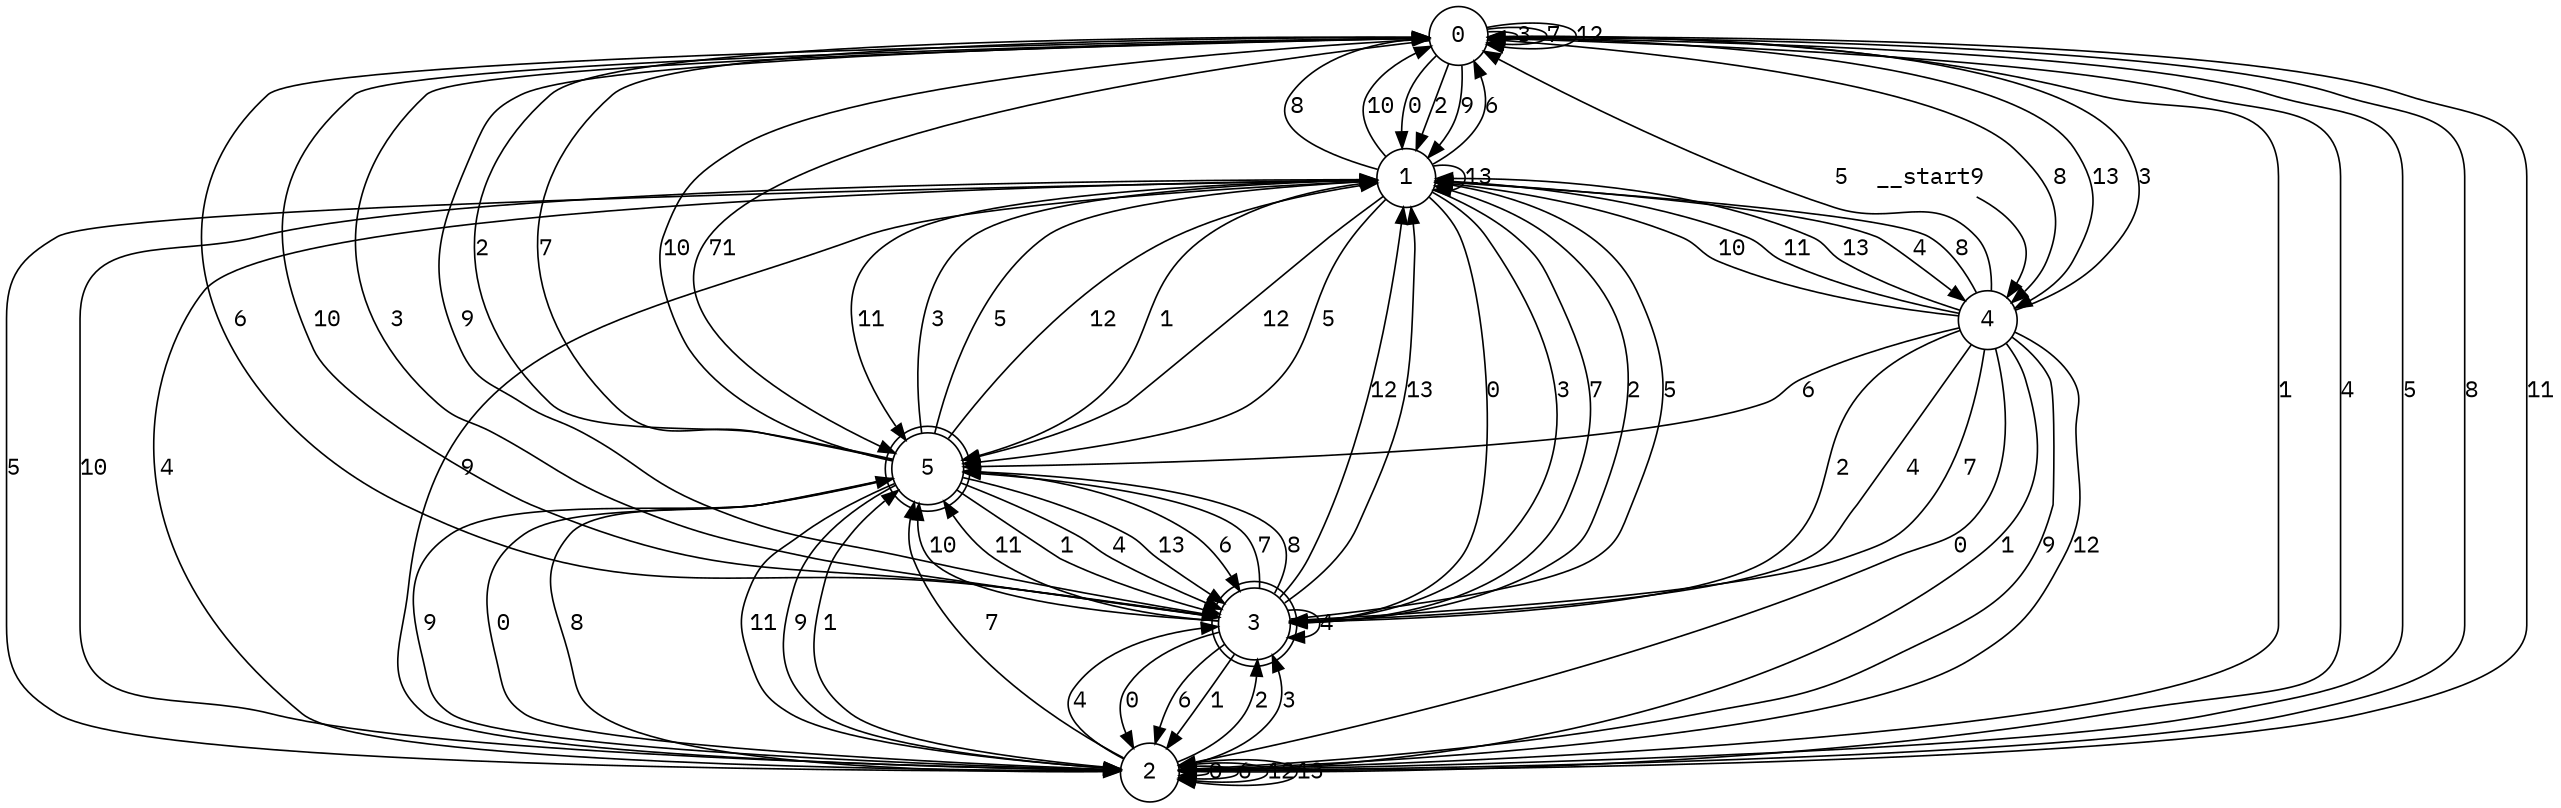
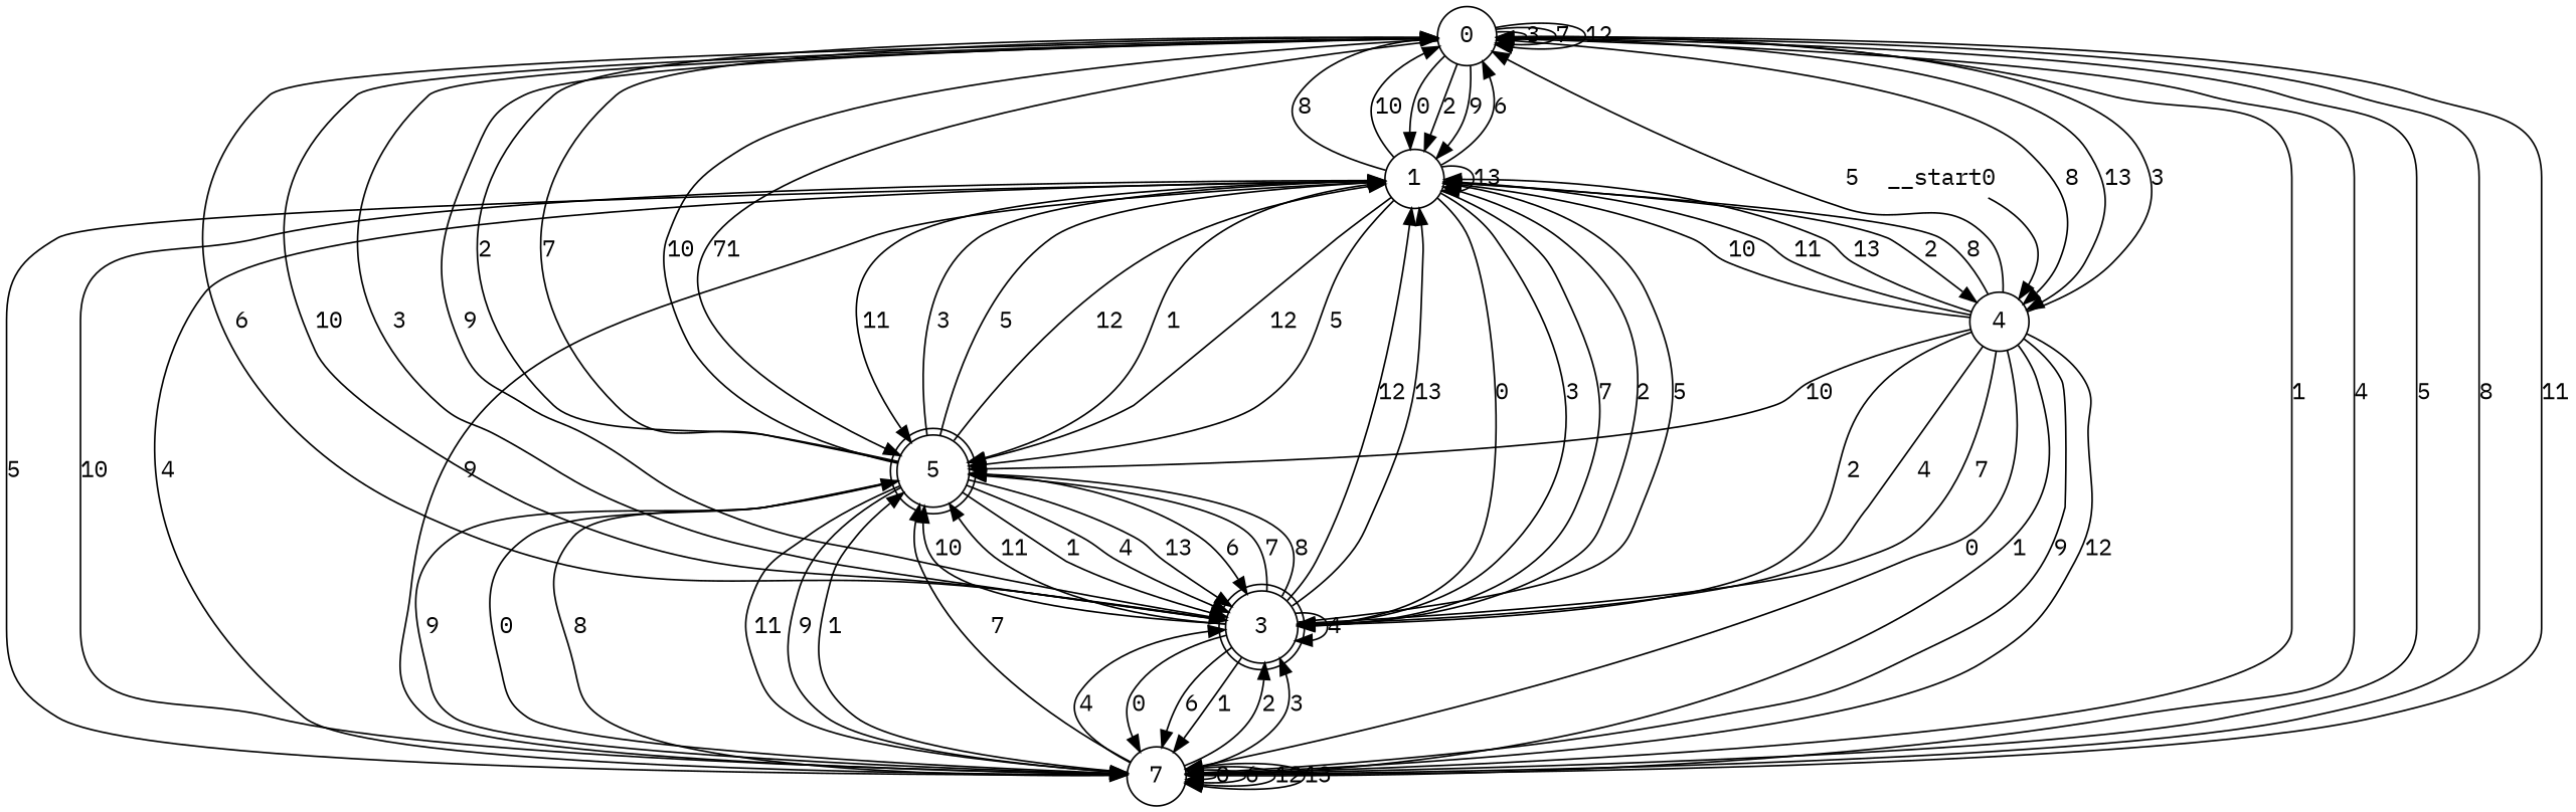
  digraph {
    fontname="IBM Plex Mono"
    node [fontname="IBM Plex Mono" shape=circle]
    edge [fontname="IBM Plex Mono"]
    n1 [label=0]
    n2 [label=1]
-   n3 [label=2]
+   n3 [label=7]
    n4 [label=3 shape=doublecircle]
    n5 [label=4]
    n6 [label=5 shape=doublecircle]
-   __start0 [height=0 shape=none width=0 label=__start9]
+   __start0 [height=0 shape=none width=0]
    n1 -> n1 [label=3]
    n1 -> n1 [label=7]
    n1 -> n1 [label=12]
    n1 -> n2 [label=0]
    n1 -> n2 [label=2]
    n1 -> n2 [label=9]
    n1 -> n3 [label=1]
    n1 -> n3 [label=4]
    n1 -> n3 [label=5]
    n1 -> n4 [label=6]
    n1 -> n4 [label=10]
    n1 -> n5 [label=8]
    n1 -> n5 [label=13]
    n1 -> n6 [label=71]
    n2 -> n1 [label=6]
    n2 -> n1 [label=8]
    n2 -> n1 [label=10]
    n2 -> n2 [label=13]
    n2 -> n3 [label=4]
    n2 -> n3 [label=9]
    n2 -> n4 [label=0]
    n2 -> n4 [label=3]
    n2 -> n4 [label=7]
-   n2 -> n5 [label=4]
+   n2 -> n5 [label=2]
    n2 -> n6 [label=1]
    n2 -> n6 [label=5]
    n2 -> n6 [label=11]
    n2 -> n6 [label=12]
    n3 -> n1 [label=8]
    n3 -> n1 [label=11]
    n3 -> n2 [label=5]
    n3 -> n2 [label=10]
    n3 -> n3 [label=0]
    n3 -> n3 [label=6]
    n3 -> n3 [label=12]
    n3 -> n3 [label=13]
    n3 -> n4 [label=2]
    n3 -> n4 [label=3]
    n3 -> n4 [label=4]
    n3 -> n6 [label=1]
    n3 -> n6 [label=7]
    n3 -> n6 [label=9]
    n4 -> n1 [label=3]
    n4 -> n1 [label=9]
    n4 -> n2 [label=2]
    n4 -> n2 [label=5]
    n4 -> n2 [label=12]
    n4 -> n2 [label=13]
    n4 -> n3 [label=0]
    n4 -> n3 [label=1]
    n4 -> n3 [label=6]
    n4 -> n4 [label=4]
    n4 -> n6 [label=7]
    n4 -> n6 [label=8]
    n4 -> n6 [label=10]
    n4 -> n6 [label=11]
    n5 -> n1 [label=3]
    n5 -> n1 [label=5]
    n5 -> n2 [label=8]
    n5 -> n2 [label=10]
    n5 -> n2 [label=11]
    n5 -> n2 [label=13]
    n5 -> n3 [label=0]
    n5 -> n3 [label=1]
    n5 -> n3 [label=9]
    n5 -> n3 [label=12]
    n5 -> n4 [label=2]
    n5 -> n4 [label=4]
    n5 -> n4 [label=7]
-   n5 -> n6 [label=6]
+   n5 -> n6 [label=10]
    n6 -> n1 [label=2]
    n6 -> n1 [label=7]
    n6 -> n1 [label=10]
    n6 -> n2 [label=3]
    n6 -> n2 [label=5]
    n6 -> n2 [label=12]
    n6 -> n3 [label=0]
    n6 -> n3 [label=8]
    n6 -> n3 [label=9]
    n6 -> n3 [label=11]
    n6 -> n4 [label=1]
    n6 -> n4 [label=4]
    n6 -> n4 [label=6]
    n6 -> n4 [label=13]
    __start0 -> n5
  }
